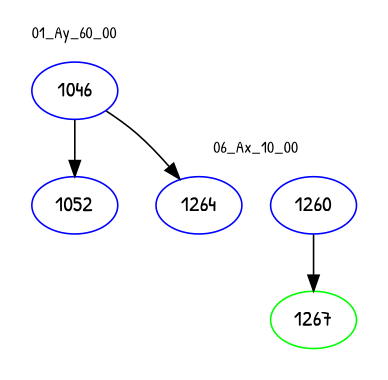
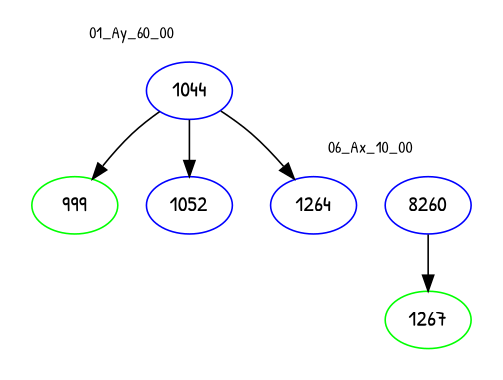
  digraph {
    fontname="Patrick Hand"
    node [color=blue fontname="Patrick Hand"]
    edge [color=black fontname="Patrick Hand"]
-   n1 [label=1046]
+   n1 [label=1044]
+   n2 [color=green label=999]
    n3 [label=1052]
-   n4 [label=1260]
+   n4 [label=8260]
    n5 [label=1264]
    n6 [color=green label=1267]
    subgraph cluster_1 {
      color=white
      fontsize=10
      label="01_Ay_60_00"
      n1
+     n2
      n3
    }
    subgraph cluster_2 {
      color=white
      fontsize=10
      label="06_Ax_10_00"
      n4
      n5
      n6
    }
+   n1 -> n2
    n1 -> n3
    n1 -> n5
    n4 -> n6
  }
